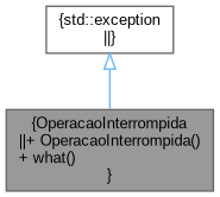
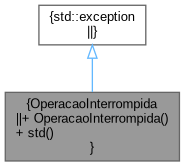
  digraph {
    fontname="Liberation Sans"
    node [color=gray40 fontname="Liberation Sans" fontsize=10 shape=box style=filled]
-   n1 [fillcolor=grey60 fontcolor=black height=0.2 label="{OperacaoInterrompida\n||+ OperacaoInterrompida()\l+ what()\l}" width=0.4]
+   n1 [fillcolor=grey60 fontcolor=black height=0.2 label="{OperacaoInterrompida\n||+ OperacaoInterrompida()\l+ std()\l}" width=0.4]
    n2 [fillcolor=white height=0.2 label="{std::exception\n||}" width=0.4]
    n2 -> n1 [arrowtail=onormal color=steelblue1 dir=back fontname="Liberation Sans" fontsize=10 labelfontname=Helvetica labelfontsize=10 style=solid]
  }
